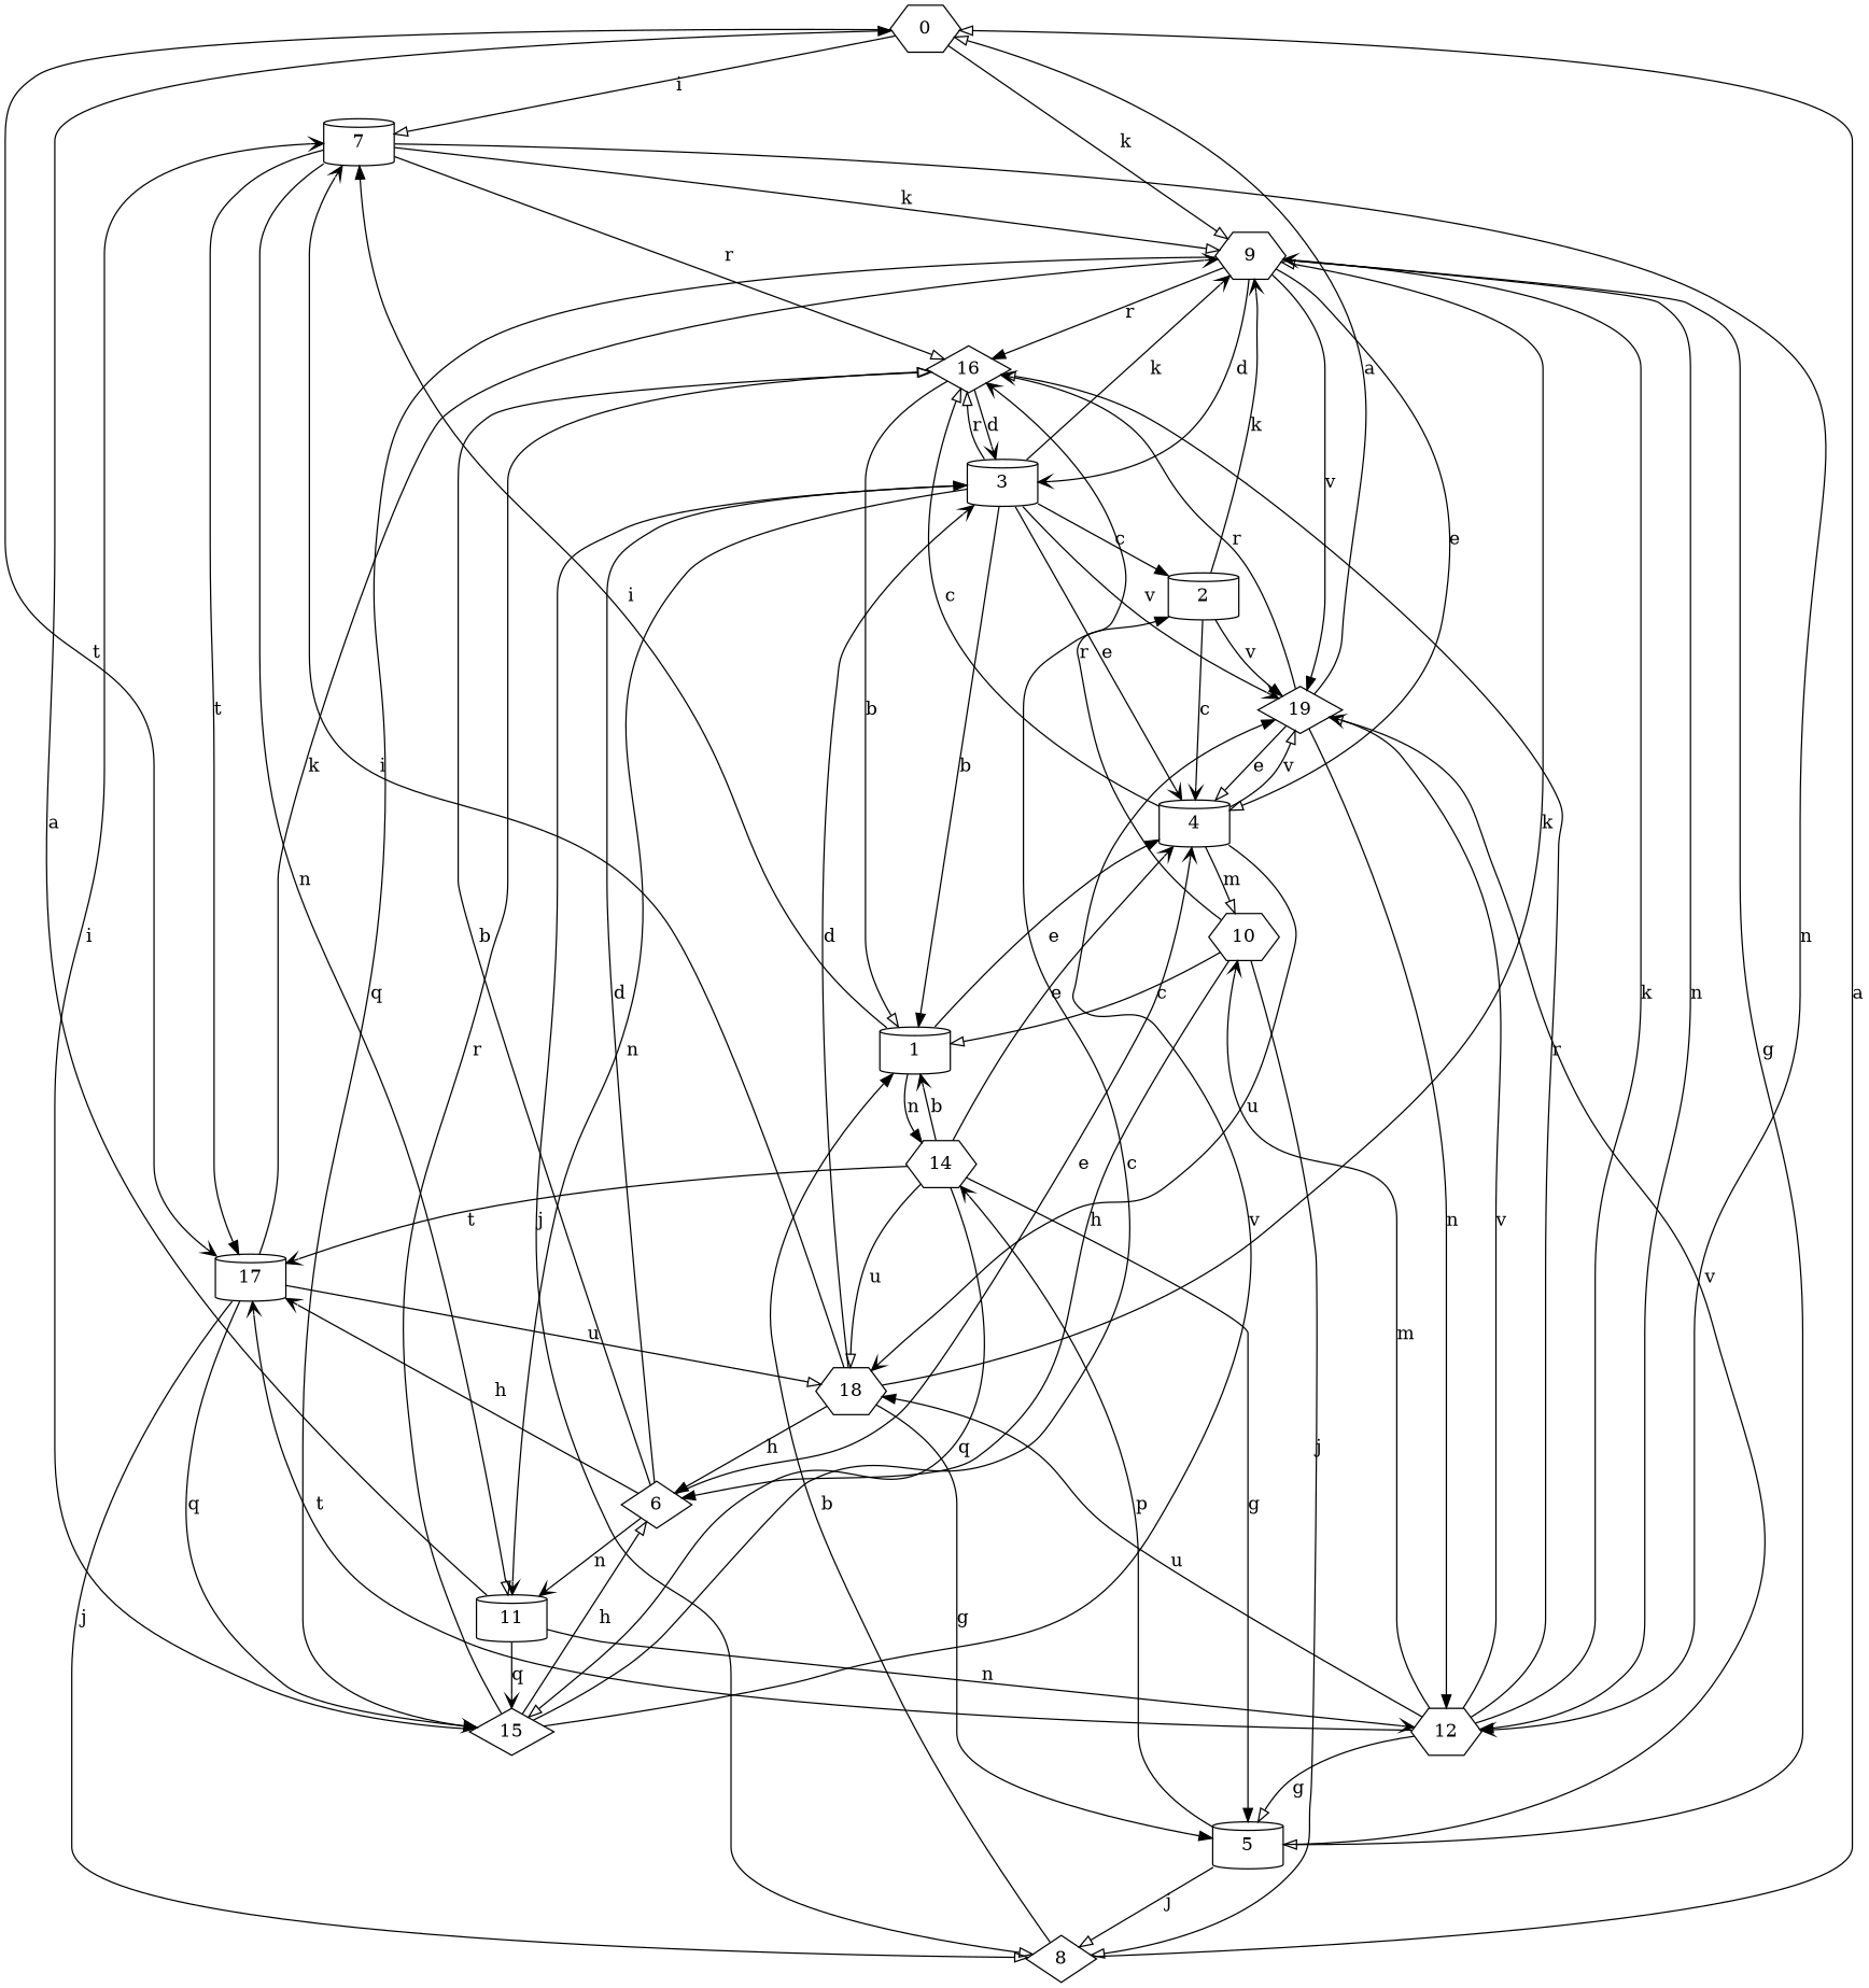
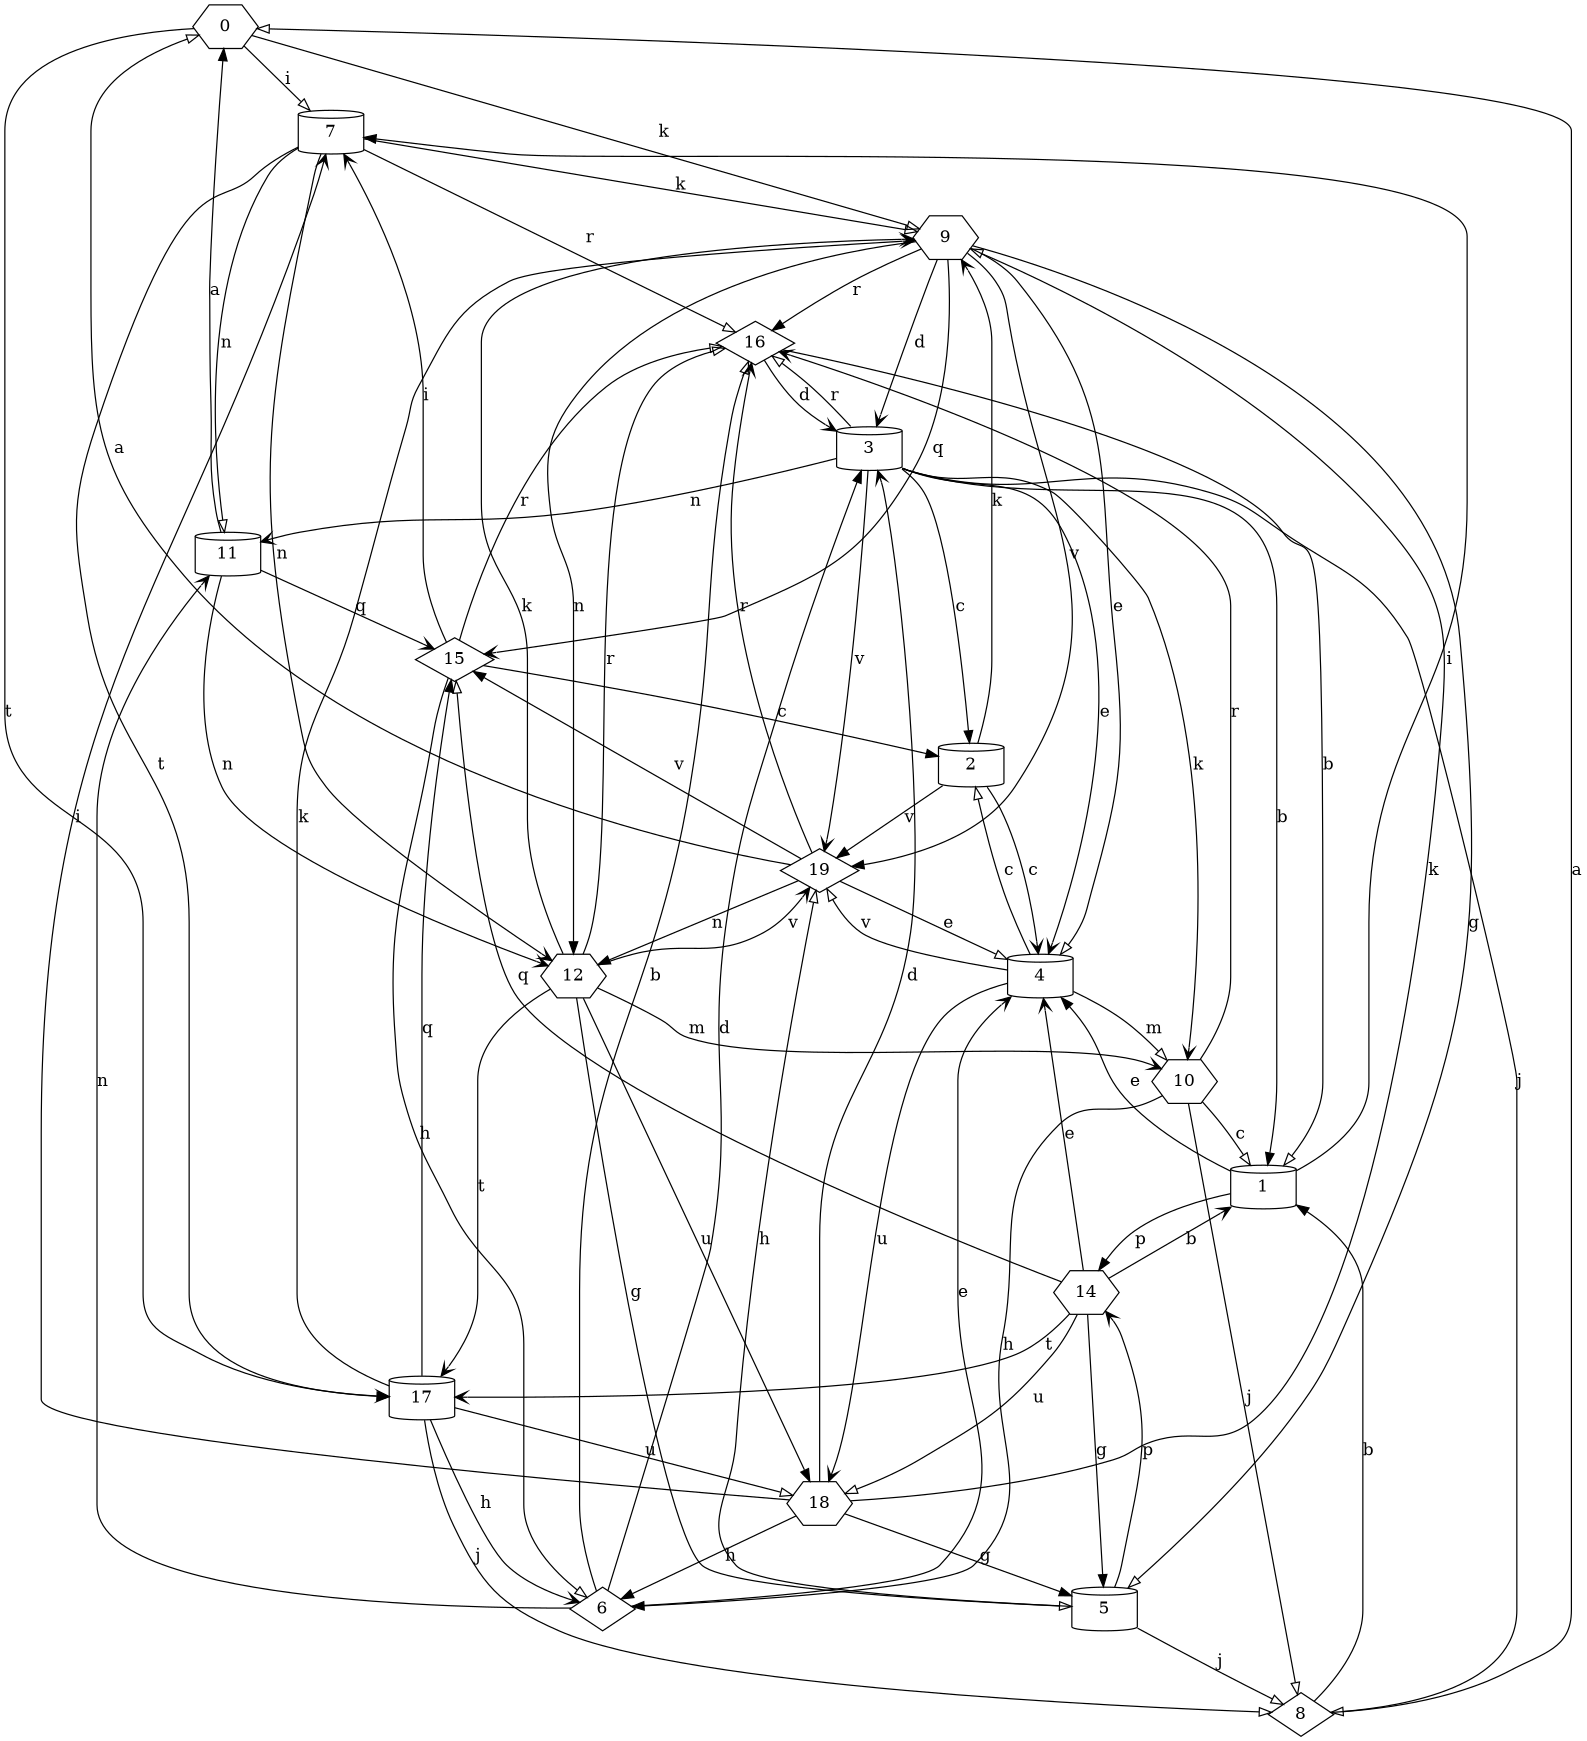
  strict digraph {
    node [shape=cylinder]
    edge [arrowhead=vee]
    0 [shape=hexagon]
    7
    9 [shape=hexagon]
    17
    11
    16 [shape=diamond]
    12 [shape=hexagon]
    4
    19 [shape=diamond]
    3
    5
    15 [shape=diamond]
    8 [shape=diamond]
    18 [shape=hexagon]
    6 [shape=diamond]
    1
    14 [shape=hexagon]
    2
    10 [shape=hexagon]
    0 -> 7 [arrowhead=onormal label=i]
    0 -> 9 [arrowhead=onormal label=k]
    0 -> 17 [label=t]
    7 -> 9 [arrowhead=onormal label=k]
    7 -> 17 [arrowhead=normal label=t]
    7 -> 11 [arrowhead=onormal label=n]
    7 -> 16 [arrowhead=onormal label=r]
    7 -> 12 [label=n]
    9 -> 16 [arrowhead=normal label=r]
    9 -> 12 [arrowhead=normal label=n]
    9 -> 4 [arrowhead=onormal label=e]
    9 -> 19 [arrowhead=normal label=v]
    9 -> 3 [label=d]
    9 -> 5 [arrowhead=onormal label=g]
    9 -> 15 [label=q]
    17 -> 9 [label=k]
    17 -> 15 [arrowhead=normal label=q]
    17 -> 8 [arrowhead=onormal label=j]
    17 -> 18 [arrowhead=onormal label=u]
-   6 -> 17 [label=h]
+   17 -> 6 [label=h]
    11 -> 0 [arrowhead=normal label=a]
    11 -> 12 [label=n]
    11 -> 15 [label=q]
    16 -> 3 [label=d]
    16 -> 1 [arrowhead=onormal label=b]
    12 -> 9 [label=k]
    12 -> 17 [label=t]
    12 -> 16 [arrowhead=onormal label=r]
    12 -> 19 [label=v]
    12 -> 5 [arrowhead=onormal label=g]
    12 -> 18 [arrowhead=normal label=u]
    12 -> 10 [label=m]
    4 -> 19 [arrowhead=onormal label=v]
    4 -> 18 [label=u]
-   4 -> 16 [arrowhead=onormal label=c]
+   4 -> 2 [arrowhead=onormal label=c]
    4 -> 10 [arrowhead=onormal label=m]
    19 -> 0 [arrowhead=onormal label=a]
    19 -> 16 [label=r]
    19 -> 12 [arrowhead=normal label=n]
    19 -> 4 [arrowhead=onormal label=e]
-   3 -> 9 [label=k]
+   3 -> 10 [label=k]
    3 -> 11 [label=n]
    3 -> 16 [arrowhead=onormal label=r]
    3 -> 4 [label=e]
    3 -> 19 [label=v]
    3 -> 8 [arrowhead=onormal label=j]
    3 -> 1 [arrowhead=normal label=b]
    3 -> 2 [arrowhead=normal label=c]
-   5 -> 19 [arrowhead=onormal label=v]
+   5 -> 19 [arrowhead=onormal label=h]
    5 -> 8 [arrowhead=onormal label=j]
    5 -> 14 [label=p]
    15 -> 7 [label=i]
    15 -> 16 [arrowhead=onormal label=r]
-   15 -> 19 [arrowhead=normal label=v]
+   19 -> 15 [arrowhead=normal label=v]
    15 -> 6 [arrowhead=onormal label=h]
    15 -> 2 [arrowhead=normal label=c]
    8 -> 0 [arrowhead=onormal label=a]
    8 -> 1 [arrowhead=normal label=b]
    18 -> 7 [label=i]
    18 -> 9 [arrowhead=onormal label=k]
    18 -> 3 [label=d]
    18 -> 5 [arrowhead=normal label=g]
    18 -> 6 [arrowhead=normal label=h]
    6 -> 11 [label=n]
    6 -> 16 [arrowhead=onormal label=b]
    6 -> 4 [label=e]
    6 -> 3 [arrowhead=normal label=d]
    1 -> 7 [arrowhead=normal label=i]
    1 -> 4 [arrowhead=normal label=e]
-   1 -> 14 [arrowhead=normal label=n]
+   1 -> 14 [arrowhead=normal label=p]
    14 -> 17 [label=t]
    14 -> 4 [label=e]
    14 -> 5 [arrowhead=normal label=g]
    14 -> 15 [arrowhead=onormal label=q]
    14 -> 18 [arrowhead=onormal label=u]
    14 -> 1 [label=b]
    2 -> 9 [label=k]
    2 -> 4 [label=c]
    2 -> 19 [arrowhead=normal label=v]
    10 -> 16 [label=r]
    10 -> 8 [arrowhead=onormal label=j]
    10 -> 6 [arrowhead=normal label=h]
    10 -> 1 [arrowhead=onormal label=c]
  }
